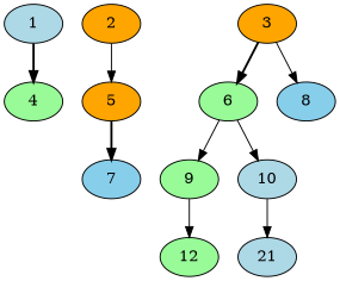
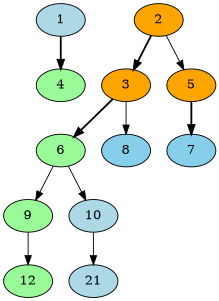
  digraph {
    node [alpha=0.02 fillcolor=palegreen style=filled]
    edge [style=solid]
    1 [alpha=0.05 expect_size=11168524645069324 fillcolor=lightblue]
    4 [alpha=0.04 expect_size=5412386209200566]
    2 [expect_size=1279605507132474 fillcolor=orange]
    3 [alpha=0.06 expect_size=884340606518689792 fillcolor=orange]
    5 [alpha=0.14 expect_size=2451706832829971 fillcolor=orange]
    6 [alpha=0.08 expect_size=15839640208539648]
    8 [alpha=0.20 expect_size=5395918122746680 fillcolor=skyblue]
    7 [alpha=0.00 expect_size=135509114638250 fillcolor=skyblue]
    9 [alpha=0.03 expect_size=43887320155291648]
    10 [expect_size=229361410749335 fillcolor=lightblue]
    12 [alpha=0.14 expect_size=89633604924517]
    n12 [alpha=0.08 expect_size=7126905885788368 fillcolor=lightblue label=21]
    1 -> 4 [style=bold]
+   2 -> 3 [style=bold]
    2 -> 5
    3 -> 6 [style=bold]
    3 -> 8
    5 -> 7 [style=bold]
    6 -> 9
    6 -> 10
    9 -> 12
    10 -> n12
  }
